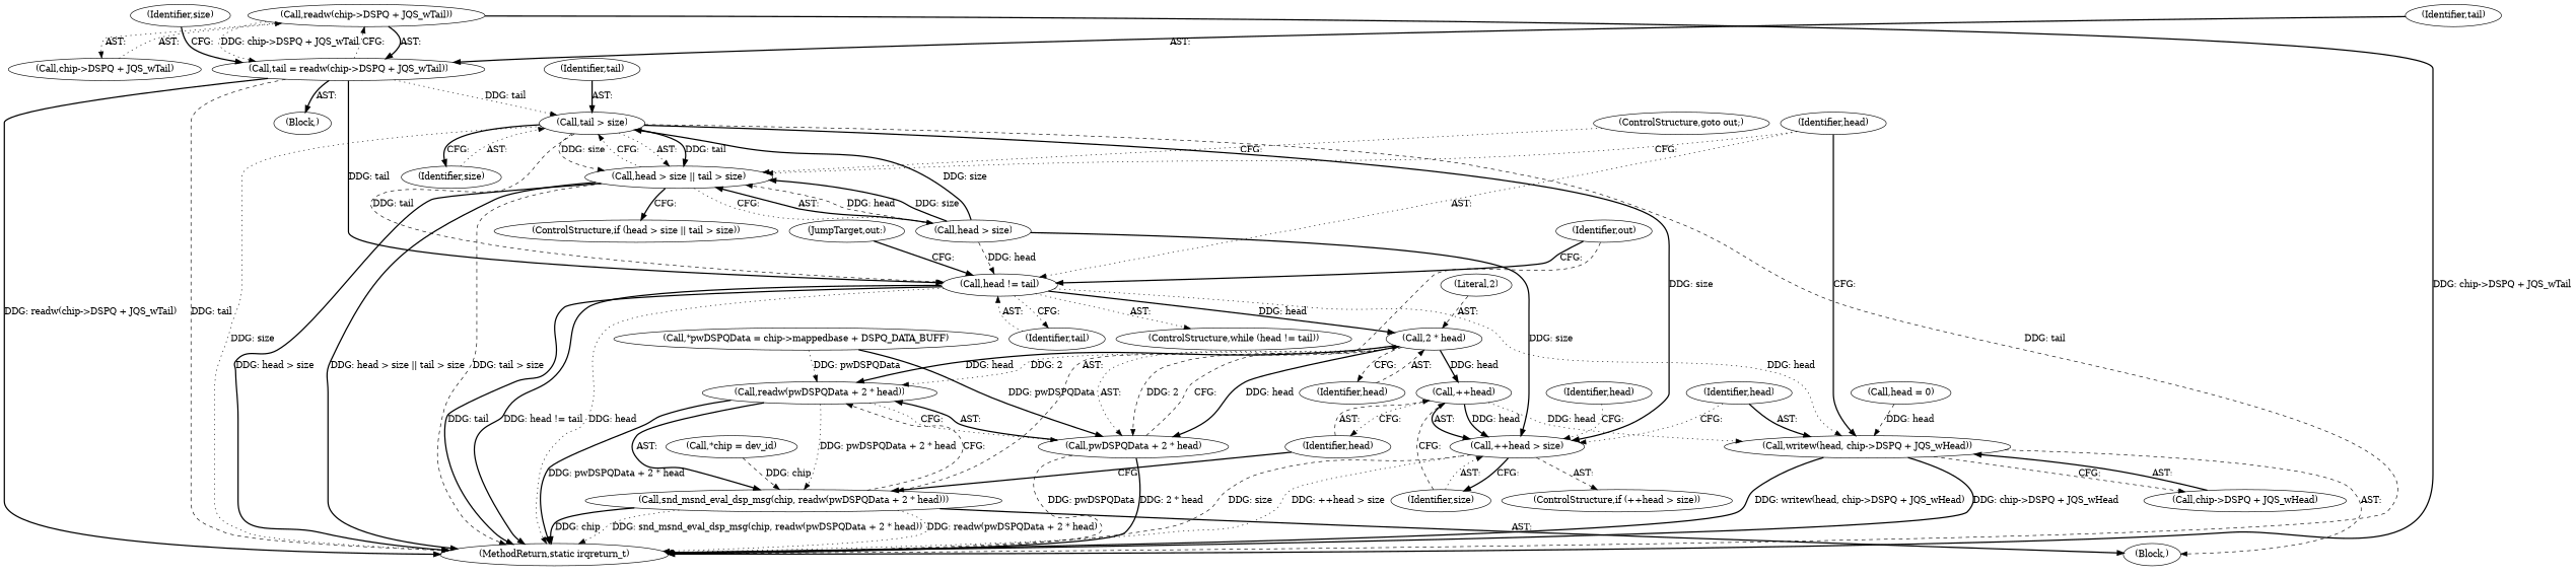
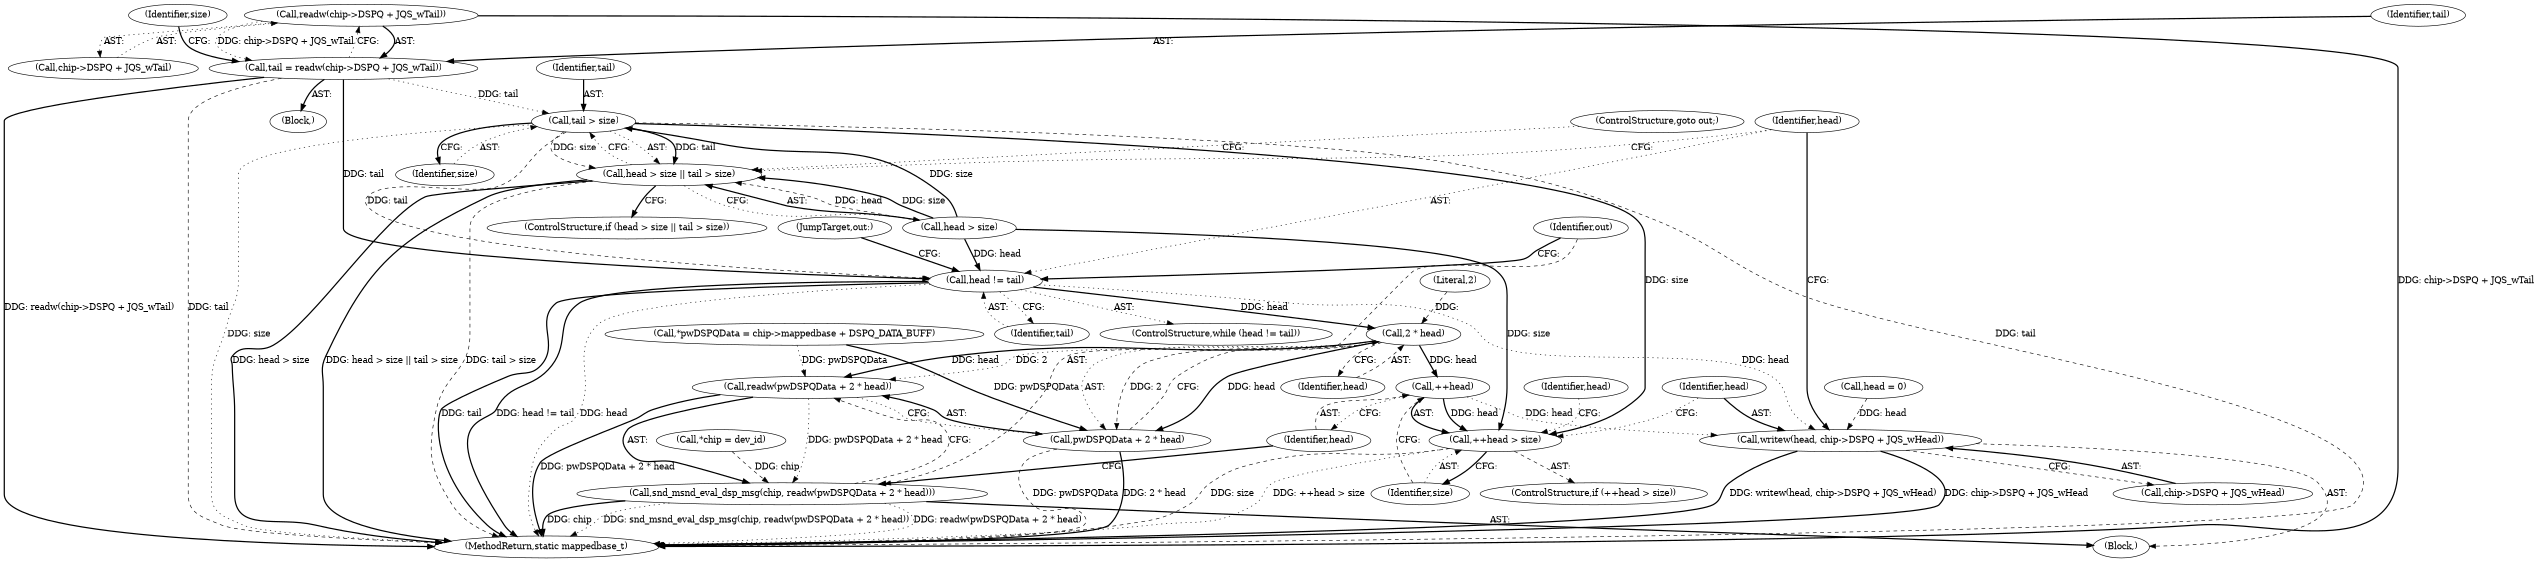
  digraph {
    edge [style=bold]
    n1 [label="(Call,readw(chip->DSPQ + JQS_wTail))"]
    n2 [label="(Call,tail = readw(chip->DSPQ + JQS_wTail))"]
    n3 [label="(Call,chip->DSPQ + JQS_wTail)"]
-   n4 [label="(MethodReturn,static irqreturn_t)"]
+   n4 [label="(MethodReturn,static mappedbase_t)"]
    n5 [label="(Call,tail > size)"]
    n6 [label="(Call,head != tail)"]
    n7 [label="(Block,)"]
    n8 [label="(Call,head > size || tail > size)"]
    n9 [label="(Call,++head > size)"]
    n10 [label="(Identifier,size)"]
    n11 [label="(Call,2 * head)"]
    n12 [label="(Identifier,tail)"]
    n13 [label="(ControlStructure,while (head != tail))"]
    n14 [label="(Call,writew(head, chip->DSPQ + JQS_wHead))"]
    n15 [label="(ControlStructure,if (head > size || tail > size))"]
    n16 [label="(Call,head > size)"]
    n17 [label="(ControlStructure,if (++head > size))"]
    n18 [label="(Identifier,size)"]
    n19 [label="(Call,readw(pwDSPQData + 2 * head))"]
    n20 [label="(Call,pwDSPQData + 2 * head)"]
    n21 [label="(Call,++head)"]
    n22 [label="(Identifier,head)"]
    n23 [label="(Call,snd_msnd_eval_dsp_msg(chip, readw(pwDSPQData + 2 * head)))"]
    n24 [label="(Identifier,head)"]
    n25 [label="(Block,)"]
    n26 [label="(Call,chip->DSPQ + JQS_wHead)"]
    n27 [label="(Identifier,out)"]
    n28 [label="(Call,*pwDSPQData = chip->mappedbase + DSPQ_DATA_BUFF)"]
    n29 [label="(Identifier,tail)"]
    n30 [label="(Literal,2)"]
    n31 [label="(Identifier,head)"]
    n32 [label="(Call,head = 0)"]
    n33 [label="(ControlStructure,goto out;)"]
    n34 [label="(Identifier,head)"]
    n35 [label="(Call,*chip = dev_id)"]
    n36 [label="(Identifier,head)"]
    n37 [label="(Identifier,size)"]
    n38 [label="(JumpTarget,out:)"]
    n39 [label="(Identifier,tail)"]
    n1 -> n2 [label="AST: "]
    n1 -> n2 [label="DDG: chip->DSPQ + JQS_wTail" style=dotted]
    n1 -> n3 [label="AST: " style=dotted]
    n1 -> n4 [label="DDG: chip->DSPQ + JQS_wTail"]
    n2 -> n1 [label="CFG: " style=dotted]
    n2 -> n4 [label="DDG: readw(chip->DSPQ + JQS_wTail)"]
    n2 -> n4 [label="DDG: tail" style=dashed]
    n2 -> n5 [label="DDG: tail" style=dotted]
    n2 -> n6 [label="DDG: tail"]
    n2 -> n7 [label="AST: "]
    n3 -> n1 [label="AST: " style=dotted]
    n5 -> n4 [label="DDG: tail" style=dashed]
    n5 -> n4 [label="DDG: size" style=dotted]
    n5 -> n6 [label="DDG: tail" style=dashed]
    n5 -> n8 [label="AST: " style=dotted]
    n5 -> n8 [label="DDG: tail"]
    n5 -> n8 [label="DDG: size" style=dashed]
    n5 -> n9 [label="DDG: size"]
    n5 -> n10 [label="CFG: "]
    n6 -> n4 [label="DDG: tail"]
    n6 -> n4 [label="DDG: head != tail"]
    n6 -> n4 [label="DDG: head" style=dotted]
    n6 -> n11 [label="DDG: head"]
    n6 -> n12 [label="CFG: " style=dotted]
    n6 -> n13 [label="AST: " style=dotted]
    n6 -> n14 [label="DDG: head" style=dotted]
    n8 -> n4 [label="DDG: tail > size" style=dashed]
    n8 -> n4 [label="DDG: head > size"]
    n8 -> n4 [label="DDG: head > size || tail > size"]
    n8 -> n5 [label="CFG: " style=dotted]
    n8 -> n15 [label="CFG: "]
    n8 -> n16 [label="CFG: " style=dotted]
    n9 -> n4 [label="DDG: size" style=dashed]
    n9 -> n4 [label="DDG: ++head > size" style=dotted]
    n9 -> n17 [label="AST: " style=dashed]
    n9 -> n18 [label="CFG: "]
    n10 -> n5 [label="AST: " style=dotted]
    n11 -> n19 [label="DDG: 2" style=dotted]
    n11 -> n19 [label="DDG: head"]
    n11 -> n20 [label="AST: " style=dotted]
    n11 -> n20 [label="DDG: 2" style=dashed]
    n11 -> n20 [label="DDG: head"]
    n11 -> n21 [label="DDG: head"]
    n11 -> n22 [label="CFG: " style=dashed]
    n12 -> n6 [label="AST: " style=dotted]
    n14 -> n4 [label="DDG: chip->DSPQ + JQS_wHead"]
    n14 -> n4 [label="DDG: writew(head, chip->DSPQ + JQS_wHead)"]
    n14 -> n25 [label="AST: " style=dashed]
    n14 -> n26 [label="CFG: " style=dashed]
    n16 -> n5 [label="DDG: size"]
-   n16 -> n6 [label="DDG: head" style=dashed]
+   n16 -> n6 [label="DDG: head"]
    n16 -> n8 [label="AST: "]
    n16 -> n8 [label="DDG: head" style=dashed]
    n16 -> n8 [label="DDG: size"]
    n16 -> n9 [label="DDG: size"]
    n18 -> n9 [label="AST: " style=dotted]
    n18 -> n21 [label="CFG: " style=dashed]
    n19 -> n4 [label="DDG: pwDSPQData + 2 * head"]
    n19 -> n20 [label="CFG: " style=dotted]
    n19 -> n23 [label="AST: "]
    n19 -> n23 [label="DDG: pwDSPQData + 2 * head" style=dotted]
    n20 -> n4 [label="DDG: 2 * head"]
    n20 -> n4 [label="DDG: pwDSPQData" style=dashed]
    n20 -> n11 [label="CFG: " style=dashed]
    n20 -> n19 [label="AST: "]
    n21 -> n9 [label="AST: "]
    n21 -> n9 [label="DDG: head"]
    n21 -> n14 [label="DDG: head" style=dotted]
    n21 -> n24 [label="CFG: " style=dotted]
    n22 -> n11 [label="AST: " style=dashed]
    n23 -> n4 [label="DDG: readw(pwDSPQData + 2 * head)" style=dotted]
    n23 -> n4 [label="DDG: chip"]
    n23 -> n4 [label="DDG: snd_msnd_eval_dsp_msg(chip, readw(pwDSPQData + 2 * head))" style=dotted]
    n23 -> n19 [label="CFG: " style=dashed]
    n23 -> n25 [label="AST: "]
    n24 -> n21 [label="AST: " style=dashed]
    n24 -> n23 [label="CFG: "]
    n26 -> n14 [label="AST: "]
    n27 -> n6 [label="CFG: "]
    n27 -> n23 [label="AST: " style=dashed]
    n28 -> n19 [label="DDG: pwDSPQData" style=dotted]
    n28 -> n20 [label="DDG: pwDSPQData"]
    n29 -> n5 [label="AST: "]
-   n30 -> n11 [label="AST: " style=dashed]
+   n30 -> n11 [label="DDG: " style=dashed]
    n31 -> n6 [label="AST: " style=dotted]
    n31 -> n8 [label="CFG: " style=dotted]
    n31 -> n14 [label="CFG: "]
    n32 -> n14 [label="DDG: head" style=dashed]
    n33 -> n8 [label="CFG: " style=dotted]
    n34 -> n9 [label="CFG: " style=dotted]
    n34 -> n14 [label="AST: "]
    n35 -> n23 [label="DDG: chip" style=dashed]
    n36 -> n9 [label="CFG: " style=dotted]
    n37 -> n2 [label="CFG: "]
    n38 -> n6 [label="CFG: "]
    n39 -> n2 [label="AST: "]
  }
